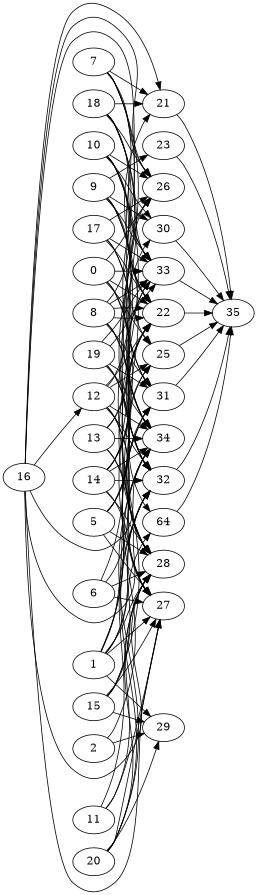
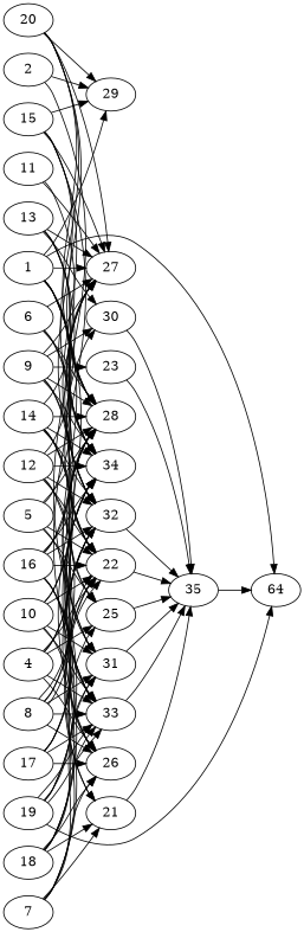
  digraph {
    rankdir=LR
    node [alpha=0.06]
    1 [alpha=0.18 expect_size=323545489152246400]
    n2 [alpha=0.18 expect_size=96366148992141232 label=64]
    26 [expect_size=137025820349824512]
    27 [alpha=0.13 expect_size=1035045077336385912832]
    28 [alpha=0.15 expect_size=510108972491779080192]
    29 [expect_size=2153979500956745728000]
    31 [expect_size=25192205981961644]
    32 [alpha=0.18 expect_size=22025977551296988]
    34 [alpha=0.03 expect_size=9144101425159890944]
    35 [alpha=0.00 expect_size=11161583568967356645376]
    2 [expect_size=4986696221449754624]
    33 [alpha=0.11 expect_size=58512887808218816]
-   4 [alpha=0.13 expect_size=18098341514153891463168 label=0]
+   4 [alpha=0.13 expect_size=18098341514153891463168]
    22 [alpha=0.19 expect_size=13749139481961810624512]
    25 [expect_size=477516873506599469056]
    5 [alpha=0.13 expect_size=11815817968971153408]
    6 [alpha=0.15 expect_size=39124100033368592]
    7 [alpha=0.04 expect_size=43165149941685152]
    21 [alpha=0.01 expect_size=4214938927104000000000]
    8 [alpha=0.18 expect_size=11086252551325089792000]
    9 [alpha=0.09 expect_size=87658534635110384]
    23 [alpha=0.14 expect_size=24368258795169804]
    30 [alpha=0.07 expect_size=15095078024297018]
    10 [alpha=0.18 expect_size=207578290873847104]
    11 [alpha=0.03 expect_size=18300872864485216]
    12 [alpha=0.11 expect_size=5137847685772153454592]
    13 [alpha=0.02 expect_size=31271091232419332]
    14 [alpha=0.17 expect_size=30280004865963556]
    15 [alpha=0.18 expect_size=120426806506120282112]
    16 [alpha=0.04 expect_size=75226257379443904]
    17 [expect_size=1036913154821294080]
    18 [expect_size=7494865793905037]
    19 [alpha=0.19 expect_size=47964435945939912]
    20 [alpha=0.16 expect_size=16979875185029624]
    1 -> n2
    1 -> 26
    1 -> 27
    1 -> 28
    1 -> 29
    1 -> 31
    1 -> 32
    1 -> 34
-   n2 -> 35
+   35 -> n2
    31 -> 35
    32 -> 35
    2 -> 29
    2 -> 31
    33 -> 35
    4 -> 26
    4 -> 28
    4 -> 34
    4 -> 33
    4 -> 22
    4 -> 25
    22 -> 35
    25 -> 35
    5 -> 27
    5 -> 28
    5 -> 31
    5 -> 22
    5 -> 25
    6 -> 27
    6 -> 28
    6 -> 34
    6 -> 22
    7 -> 26
    7 -> 31
    7 -> 32
    7 -> 22
    7 -> 21
    21 -> 35
    8 -> 26
    8 -> 28
    8 -> 31
    8 -> 32
    8 -> 33
    8 -> 22
    8 -> 22
    9 -> 27
-   11 -> 28
+   9 -> 28
    9 -> 34
    9 -> 33
    9 -> 22
    9 -> 23
    9 -> 30
    23 -> 35
    30 -> 35
    10 -> 26
    10 -> 28
    10 -> 31
    10 -> 33
    10 -> 22
    10 -> 30
    11 -> 27
    11 -> 32
    12 -> 27
    12 -> 28
    12 -> 32
    12 -> 34
    12 -> 22
    12 -> 25
    12 -> 21
    13 -> 27
    13 -> 28
    13 -> 34
    13 -> 22
    13 -> 30
    14 -> 27
    14 -> 28
    14 -> 32
    14 -> 34
    14 -> 33
    14 -> 22
    14 -> 25
    15 -> 27
    15 -> 28
    15 -> 29
    15 -> 32
    15 -> 33
    16 -> 26
    16 -> 27
    16 -> 28
    16 -> 32
    16 -> 34
    16 -> 33
-   16 -> 12
+   16 -> 22
    16 -> 21
    17 -> 26
    17 -> 32
    17 -> 34
    17 -> 33
    17 -> 22
    18 -> 26
    18 -> 32
    18 -> 34
    18 -> 33
    18 -> 25
    18 -> 21
    19 -> n2
    19 -> 28
    19 -> 31
    19 -> 34
    19 -> 33
    19 -> 33
    20 -> 27
    20 -> 28
    20 -> 29
    20 -> 32
    20 -> 34
  }
